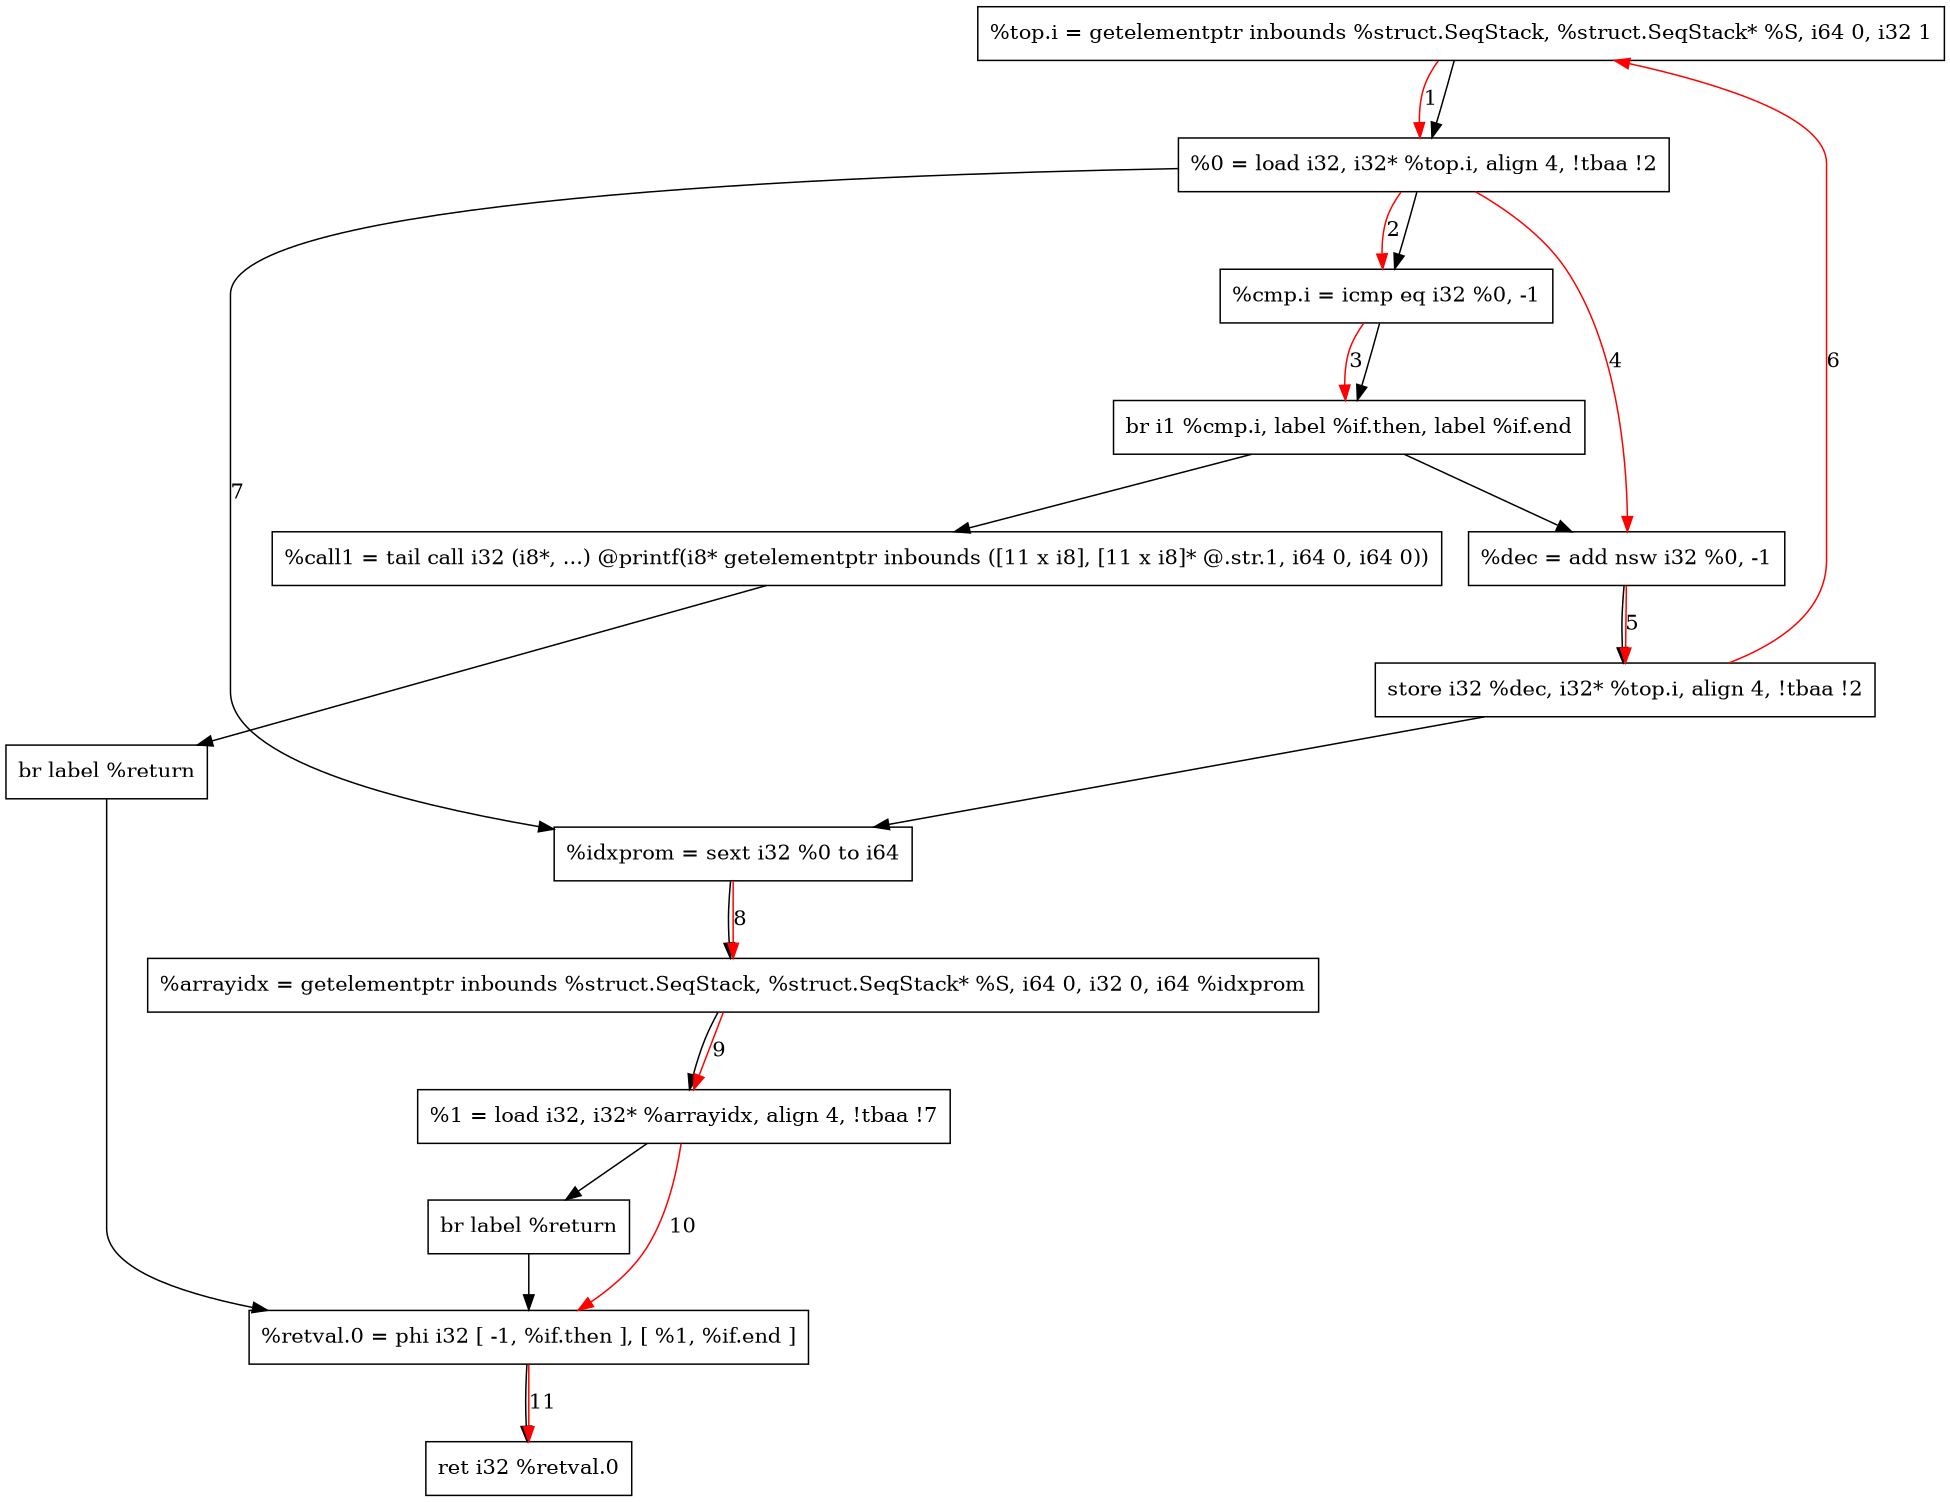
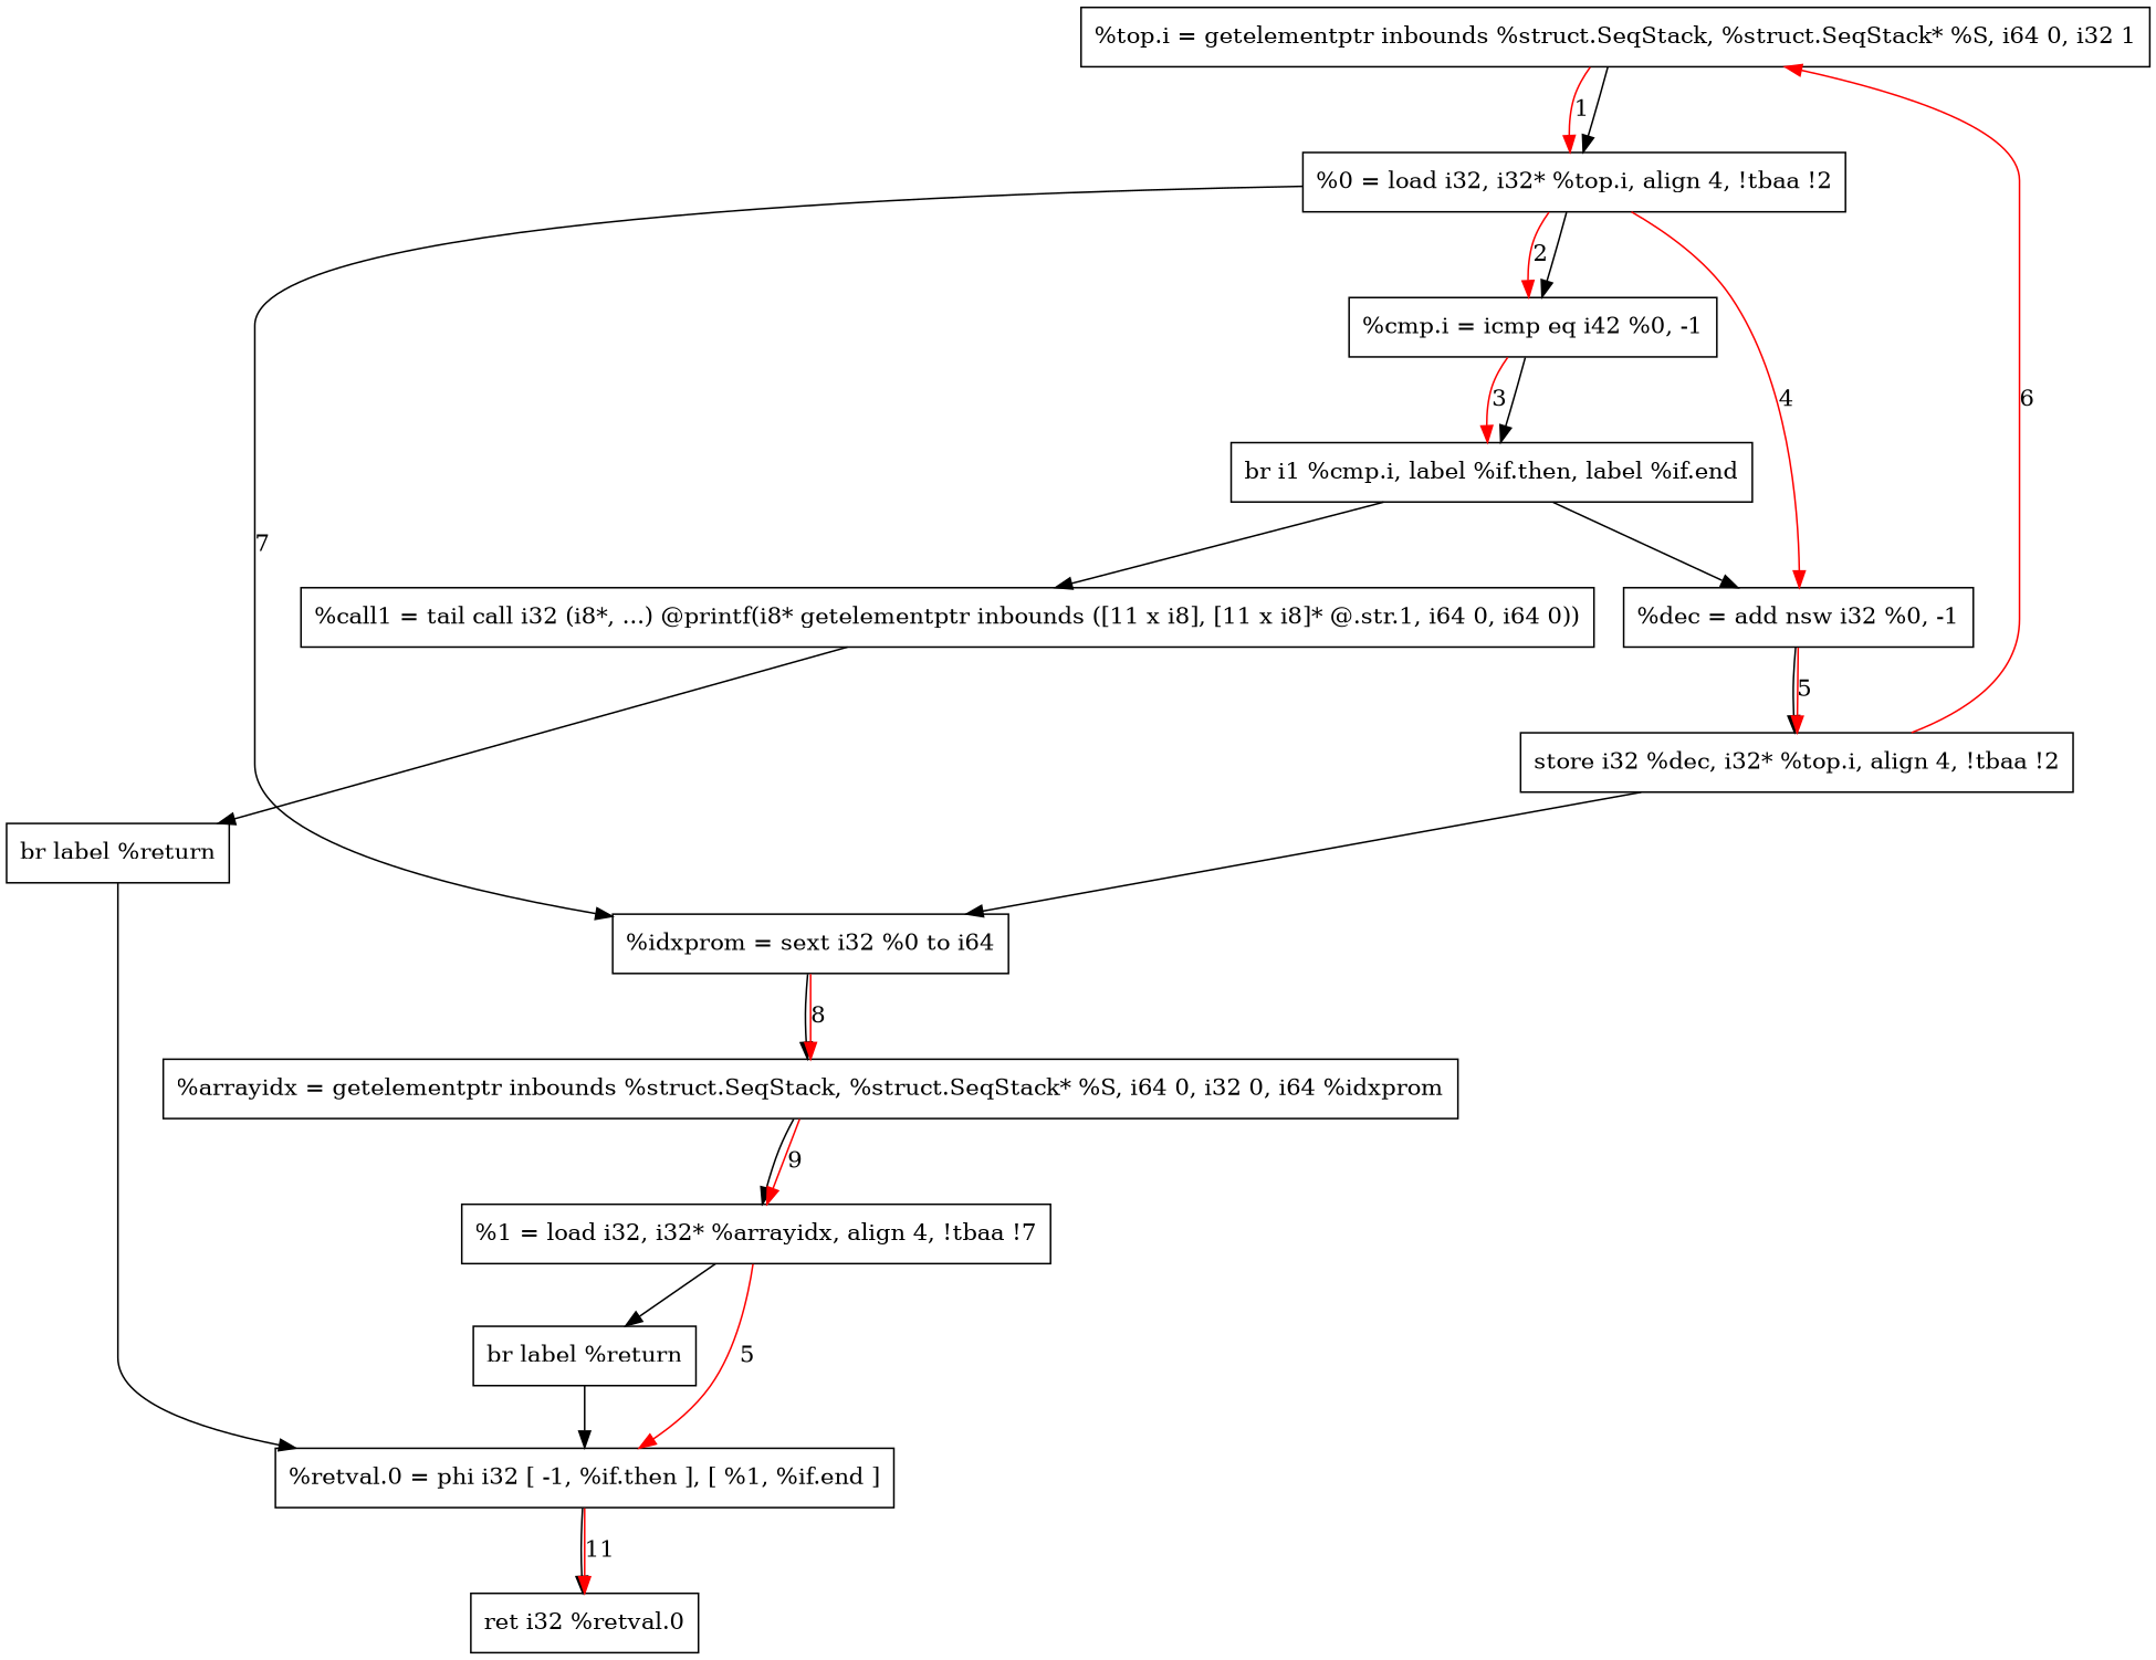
  digraph {
    node [shape=record]
    n1 [label="  %top.i = getelementptr inbounds %struct.SeqStack, %struct.SeqStack* %S, i64 0, i32 1"]
    n2 [label="  %0 = load i32, i32* %top.i, align 4, !tbaa !2"]
-   n3 [label="  %cmp.i = icmp eq i32 %0, -1"]
+   n3 [label="%cmp.i = icmp eq i42 %0, -1"]
    n4 [label="  %dec = add nsw i32 %0, -1"]
    n5 [label="  %idxprom = sext i32 %0 to i64"]
    n6 [label="  br i1 %cmp.i, label %if.then, label %if.end"]
    n7 [label="  store i32 %dec, i32* %top.i, align 4, !tbaa !2"]
    n8 [label="  %arrayidx = getelementptr inbounds %struct.SeqStack, %struct.SeqStack* %S, i64 0, i32 0, i64 %idxprom"]
    n9 [label="  %call1 = tail call i32 (i8*, ...) @printf(i8* getelementptr inbounds ([11 x i8], [11 x i8]* @.str.1, i64 0, i64 0))"]
    n10 [label="  br label %return"]
    n11 [label="  %retval.0 = phi i32 [ -1, %if.then ], [ %1, %if.end ]"]
    n12 [label="  ret i32 %retval.0"]
    n13 [label="  %1 = load i32, i32* %arrayidx, align 4, !tbaa !7"]
    n14 [label="  br label %return"]
    n1 -> n2
    n1 -> n2 [color=red label=1]
    n2 -> n3
    n2 -> n3 [color=red label=2]
    n2 -> n4 [color=red label=4]
    n2 -> n5 [color=black label=7]
    n3 -> n6
    n3 -> n6 [color=red label=3]
    n4 -> n7
    n4 -> n7 [color=red label=5]
    n5 -> n8
    n5 -> n8 [color=red label=8]
    n6 -> n4
    n6 -> n9
    n7 -> n1 [color=red label=6]
    n7 -> n5
    n8 -> n13
    n8 -> n13 [color=red label=9]
    n9 -> n10
    n10 -> n11
    n11 -> n12
    n11 -> n12 [color=red label=11]
-   n13 -> n11 [color=red label=10]
+   n13 -> n11 [color=red label=5]
    n13 -> n14
    n14 -> n11
  }
